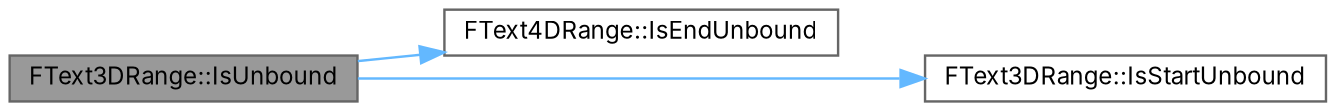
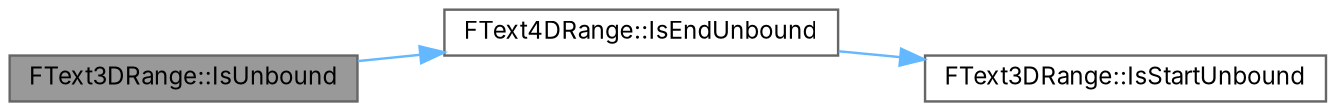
  digraph {
    fontname=Inter
    rankdir=LR
    node [color=grey40 fillcolor=white fontname=Inter fontsize=10 shape=box style=filled]
    edge [color=steelblue1 fontname=Inter fontsize=10 labelfontname=Helvetica labelfontsize=10 style=solid]
    n1 [color=gray40 fillcolor=grey60 fontcolor=black height=0.2 label="FText3DRange::IsUnbound" width=0.4]
    n2 [height=0.2 label="FText4DRange::IsEndUnbound" width=0.4]
    n3 [height=0.2 label="FText3DRange::IsStartUnbound" width=0.4]
    n1 -> n2
-   n1 -> n3
+   n2 -> n3
  }
